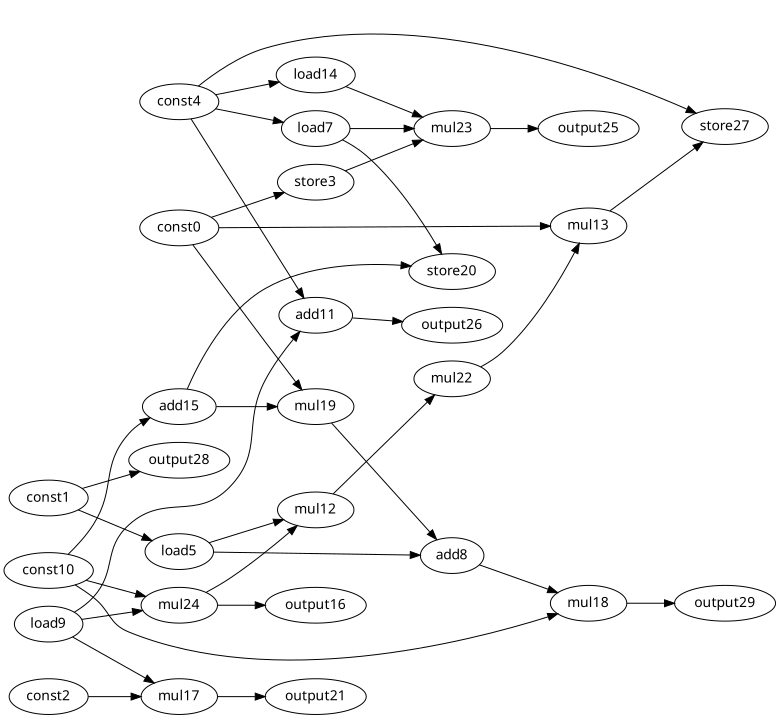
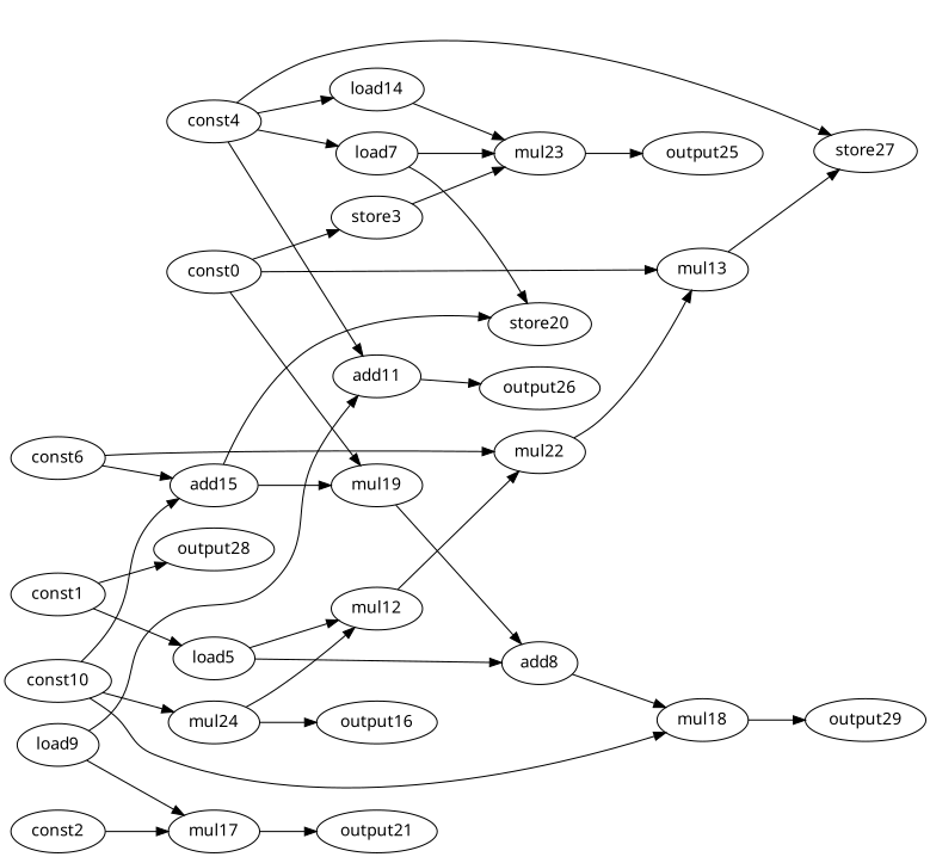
  digraph {
    fontname="Noto Sans"
    rankdir=LR
    node [fontname="Noto Sans" opcode=mul]
    edge [fontname="Noto Sans" operand=0]
    const0 [opcode=const]
    store3 [opcode=store]
    mul13
    mul19
    mul23
    store27 [opcode=store]
    add8 [opcode=add]
    const1 [opcode=const]
    load5 [opcode=load]
    output28 [opcode=output]
    mul12
    const2 [opcode=const]
    mul17
    output21 [opcode=output]
    const4 [opcode=const]
    load7 [opcode=load]
    add11 [opcode=add]
    load14 [opcode=load]
    store20 [opcode=store]
    output26 [opcode=output]
    mul18
    mul22
+   const6 [opcode=const]
    add15 [opcode=add]
    output25 [opcode=output]
    output29 [opcode=output]
    n27 [label=load9 opcode=const]
    mul24
    output16 [opcode=output]
    const10 [opcode=const]
    const0 -> store3
    const0 -> mul13
    const0 -> mul19
    store3 -> mul23 [operand=1]
    mul13 -> store27 [operand=1]
    mul19 -> add8
    mul23 -> output25
    add8 -> mul18
    const1 -> load5
    const1 -> output28
    load5 -> add8 [operand=1]
    load5 -> mul12 [operand=1]
    mul12 -> mul22
    const2 -> mul17 [operand=1]
    mul17 -> output21
    const4 -> store27
    const4 -> load7
    const4 -> add11 [operand=1]
    const4 -> load14
    load7 -> mul23 [operand=1]
    load7 -> store20
    add11 -> output26
    load14 -> mul23
    mul18 -> output29
    mul22 -> mul13 [operand=1]
+   const6 -> mul22 [operand=1]
+   const6 -> add15 [operand=1]
    add15 -> mul19 [operand=1]
    add15 -> store20 [operand=1]
    n27 -> mul17
    n27 -> add11
-   n27 -> mul24
    mul24 -> mul12
    mul24 -> output16
    const10 -> mul18 [operand=1]
    const10 -> add15
    const10 -> mul24 [operand=1]
  }
